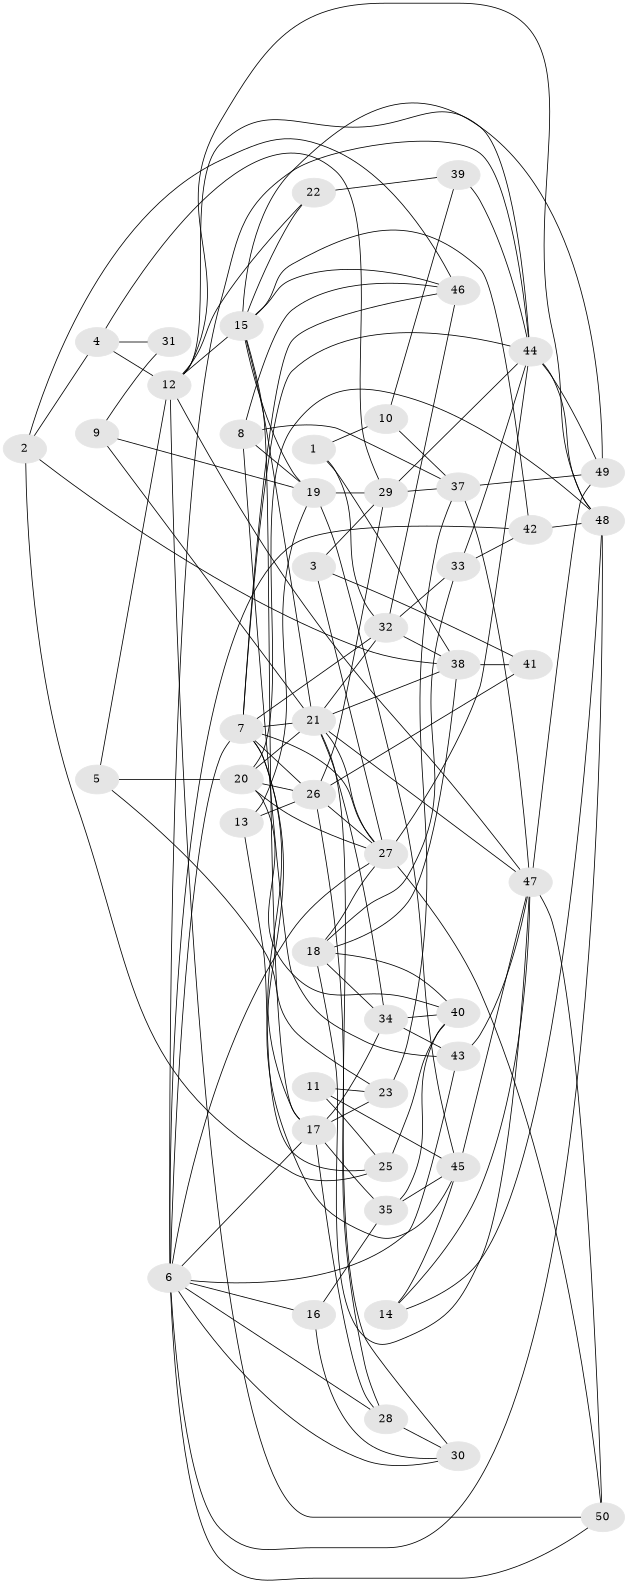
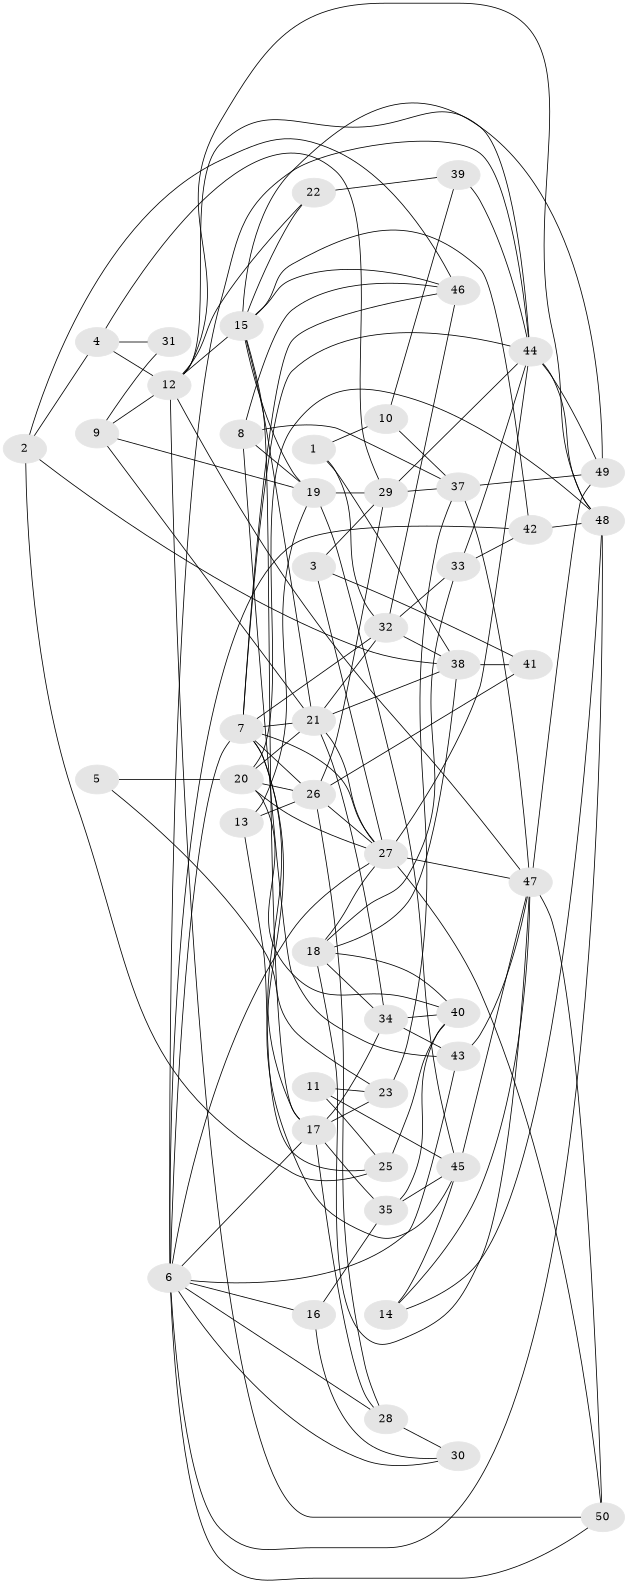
  graph {
    rankdir=LR
    node [color=gray90 style=filled]
    edge [weight=1.0]
    1
    10
    32
    38
    37
    39
    46
    33
    41
    2
    4
    25
    29
    12
    31
    40
    3
    27
    44
    50
    48
    15
    22
    47
    5
    20
    23
    21
    26
    6
    7
    16
    17
    28
    30
    42
    43
    45
    35
    34
    49
    8
    19
    9
    11
    13
    14
    18
    1 -- 10
    1 -- 32
    1 -- 38
    10 -- 37
    10 -- 39
    32 -- 38
    32 -- 46
    32 -- 33
    38 -- 41
    37 -- 47
    37 -- 49
    39 -- 44 [weight=2.0]
    33 -- 44
    33 -- 42
    2 -- 38
    2 -- 46
    2 -- 4
    2 -- 25
    4 -- 29
    4 -- 12 [weight=2.0]
    4 -- 31 [weight=2.0]
    25 -- 40
    29 -- 37
    29 -- 44
    12 -- 44
    12 -- 50
    12 -- 48
    12 -- 15
    12 -- 22 [weight=2.0]
    12 -- 47
    3 -- 41
    3 -- 29
    3 -- 27
    27 -- 44
    27 -- 50
    44 -- 48
    44 -- 49
    15 -- 46
    15 -- 22
    15 -- 21
    15 -- 17
    15 -- 42
    15 -- 49
    15 -- 19
    22 -- 39
    47 -- 50
    47 -- 49
-   5 -- 12
+   9 -- 12
    5 -- 20
    5 -- 23
    20 -- 40
    20 -- 27
    20 -- 48
    20 -- 21
    20 -- 26
    23 -- 37
    21 -- 32
    21 -- 38
    21 -- 27
-   21 -- 47
-   21 -- 30
+   27 -- 47
    21 -- 34
    26 -- 41
    26 -- 29
    26 -- 27
    26 -- 28
    6 -- 27 [weight=2.0]
    6 -- 44
    6 -- 50 [weight=2.0]
    6 -- 48
    6 -- 7
    6 -- 16
    6 -- 17
    6 -- 28
    6 -- 30 [weight=2.0]
    6 -- 42 [weight=2.0]
    6 -- 43
    7 -- 32
    7 -- 46
    7 -- 27
    7 -- 44 [weight=3.0]
    7 -- 21
    7 -- 26 [weight=2.0]
    7 -- 17
    7 -- 45
    16 -- 30
    16 -- 35
    17 -- 23
    17 -- 28
    17 -- 35
    17 -- 34
    28 -- 30
    42 -- 48
    43 -- 47
    45 -- 47
    35 -- 40
    35 -- 45
    34 -- 40
    34 -- 43
    8 -- 37
    8 -- 46
    8 -- 43
    8 -- 19
    19 -- 29
    19 -- 45
    9 -- 31
    9 -- 21
    9 -- 19
    11 -- 25
    11 -- 23
    11 -- 45
    13 -- 25
    13 -- 26
    13 -- 19
    14 -- 48
    14 -- 47
    14 -- 45
    18 -- 38
    18 -- 33
    18 -- 40
    18 -- 27
    18 -- 47
    18 -- 34
  }
